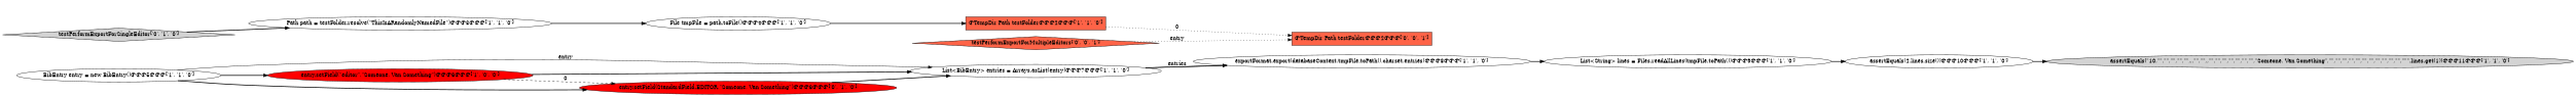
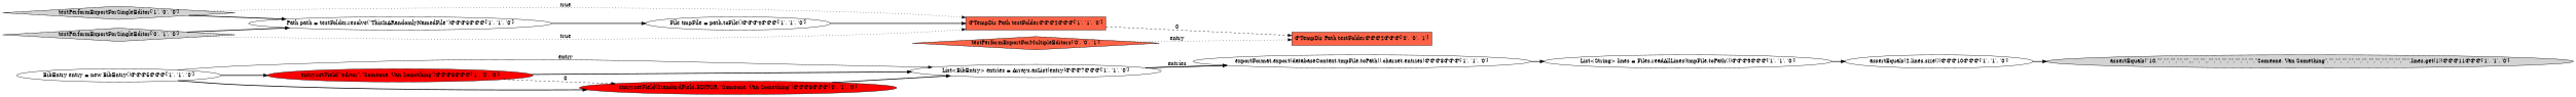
  digraph {
    rankdir=LR
    node [fillcolor=white shape=ellipse style=filled]
    edge [style=bold]
    n1 [label="exportFormat.export(databaseContext,tmpFile.toPath(),charset,entries)@@@8@@@['1', '1', '0']"]
    n2 [label="List<String> lines = Files.readAllLines(tmpFile.toPath())@@@9@@@['1', '1', '0']"]
    n3 [label="assertEquals(2,lines.size())@@@10@@@['1', '1', '0']"]
    n4 [fillcolor=red label="entry.setField(\"editor\",\"Someone, Van Something\")@@@6@@@['1', '0', '0']"]
    n5 [label="List<BibEntry> entries = Arrays.asList(entry)@@@7@@@['1', '1', '0']"]
    n6 [fillcolor=red label="entry.setField(StandardField.EDITOR,\"Someone, Van Something\")@@@6@@@['0', '1', '0']"]
+   n7 [fillcolor=lightgray label="testPerformExportForSingleEditor['1', '0', '0']" shape=diamond]
    n8 [fillcolor=tomato label="@TempDir Path testFolder@@@2@@@['1', '1', '0']" shape=box]
    n9 [label="Path path = testFolder.resolve(\"ThisIsARandomlyNamedFile\")@@@3@@@['1', '1', '0']"]
    n10 [fillcolor=tomato label="@TempDir Path testFolder@@@2@@@['0', '0', '1']" shape=box]
    n11 [label="File tmpFile = path.toFile()@@@4@@@['1', '1', '0']"]
    n12 [fillcolor=lightgray label="assertEquals(\"10,\"\",\"\",\"\",\"\",\"\",,,\"\",\"\",,\"\",\"\",\"\",\"\",\"\",\"\",\"\",\"Someone, Van Something\",\"\",\"\",\"\",\"\",\"\",\"\",\"\",\"\",\"\",\"\",\"\",\"\"\",lines.get(1))@@@11@@@['1', '1', '0']"]
    n13 [label="BibEntry entry = new BibEntry()@@@5@@@['1', '1', '0']"]
    n14 [fillcolor=lightgray label="testPerformExportForSingleEditor['0', '1', '0']" shape=diamond]
    n15 [fillcolor=tomato label="testPerformExportForMultipleEditors['0', '0', '1']" shape=diamond]
    n1 -> n2
    n2 -> n3
    n3 -> n12
    n4 -> n5
    n4 -> n6 [label=0 style=dashed]
    n5 -> n1 [label=entries style=solid]
    n5 -> n1
    n6 -> n5
-   n8 -> n10 [label=0 style=dotted]
+   n7 -> n8 [label=true style=dotted]
+   n7 -> n9
+   n8 -> n10 [label=0 style=dashed]
    n9 -> n11
    n11 -> n8
    n13 -> n4
    n13 -> n5 [label=entry style=solid]
    n13 -> n6
+   n14 -> n8 [label=true style=dotted]
    n14 -> n9
    n15 -> n10 [label=entry style=dotted]
  }
